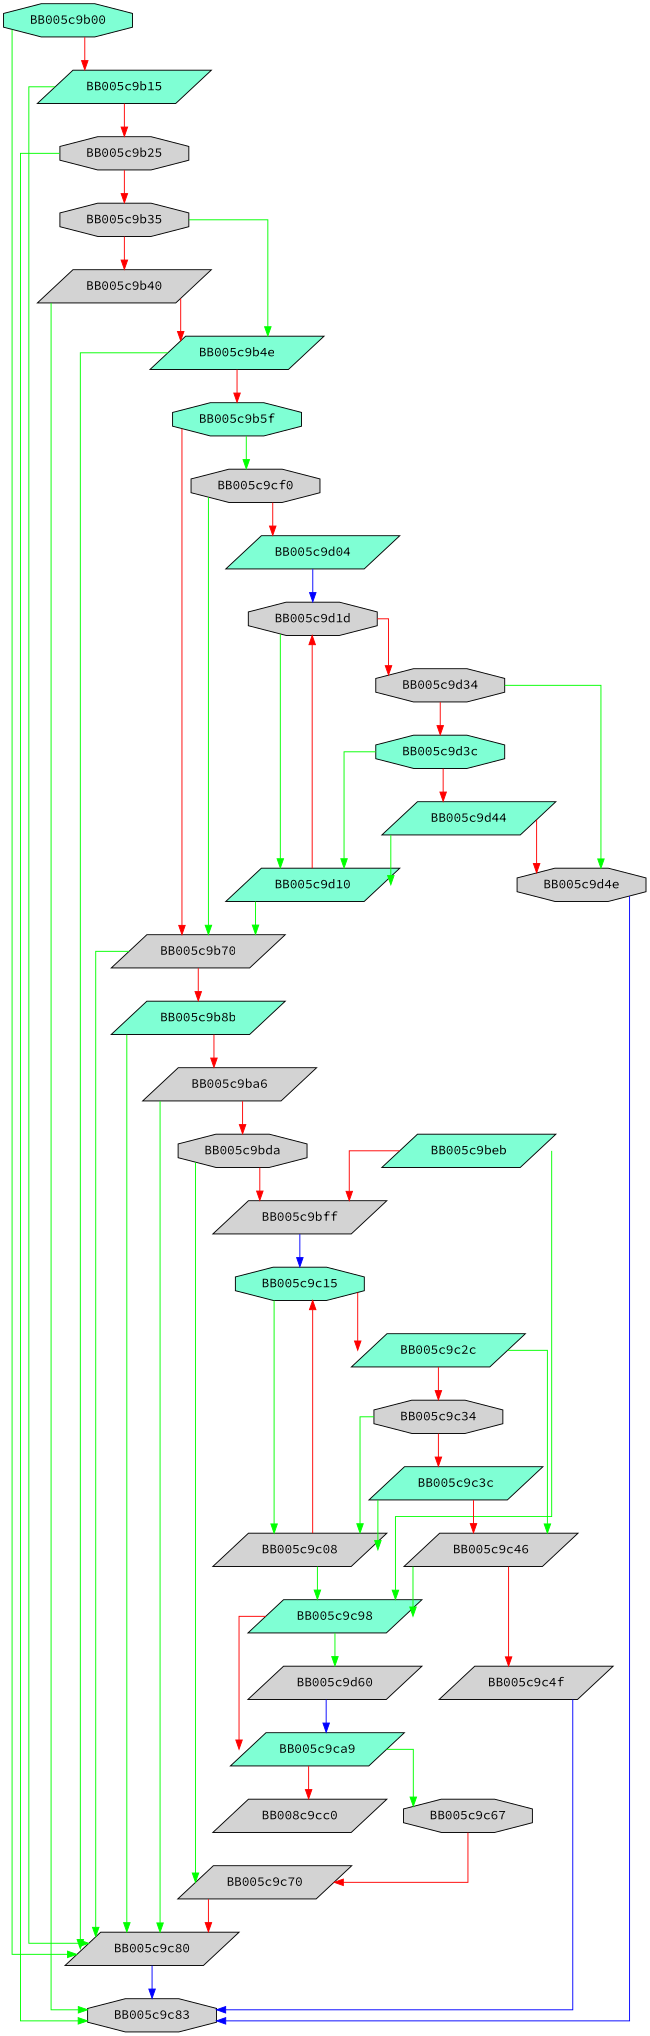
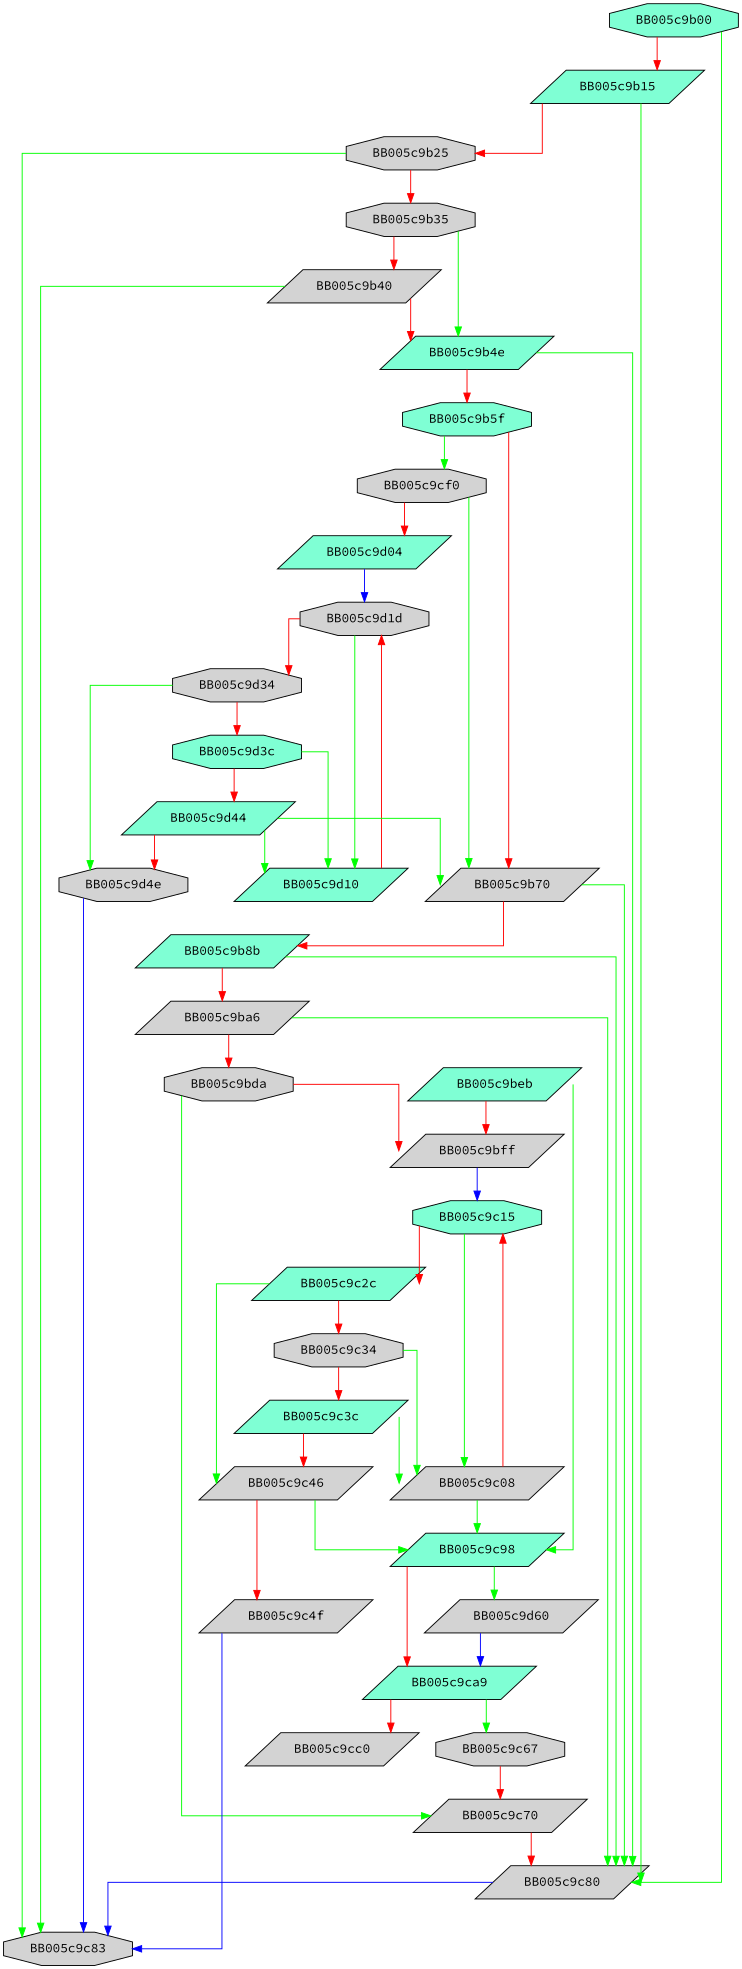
  digraph {
    fontname="Source Code Pro"
    splines=ortho
    node [fillcolor=lightgrey fontname="Source Code Pro" shape=parallelogram style=filled]
    edge [color=red fontname="Source Code Pro"]
    BB005c9b00 [fillcolor=aquamarine shape=octagon]
    BB005c9c80
    BB005c9b15 [fillcolor=aquamarine]
    BB005c9c83 [shape=octagon]
    BB005c9b25 [shape=octagon]
    BB005c9b35 [shape=octagon]
    BB005c9b4e [fillcolor=aquamarine]
    BB005c9b40
    BB005c9b5f [fillcolor=aquamarine shape=octagon]
    BB005c9cf0 [shape=octagon]
    BB005c9b70
    BB005c9d04 [fillcolor=aquamarine]
    BB005c9b8b [fillcolor=aquamarine]
    BB005c9d1d [shape=octagon]
    BB005c9ba6
    BB005c9bda [shape=octagon]
    BB005c9c70
    BB005c9bff
    BB005c9beb [fillcolor=aquamarine]
    BB005c9c98 [fillcolor=aquamarine]
    BB005c9d60
    BB005c9ca9 [fillcolor=aquamarine]
    BB005c9c15 [fillcolor=aquamarine shape=octagon]
    BB005c9c67 [shape=octagon]
-   BB005c9cc0 [label=BB008c9cc0]
+   BB005c9cc0
    BB005c9c08
    BB005c9c2c [fillcolor=aquamarine]
    BB005c9c46
    BB005c9c34 [shape=octagon]
    BB005c9c4f
    BB005c9c3c [fillcolor=aquamarine]
    BB005c9d10 [fillcolor=aquamarine]
    BB005c9d34 [shape=octagon]
    BB005c9d4e [shape=octagon]
    BB005c9d3c [fillcolor=aquamarine shape=octagon]
    BB005c9d44 [fillcolor=aquamarine]
    BB005c9b00 -> BB005c9c80 [color=green]
    BB005c9b00 -> BB005c9b15
    BB005c9c80 -> BB005c9c83 [color=blue]
    BB005c9b15 -> BB005c9c80 [color=green]
    BB005c9b15 -> BB005c9b25
    BB005c9b25 -> BB005c9c83 [color=green]
    BB005c9b25 -> BB005c9b35
    BB005c9b35 -> BB005c9b4e [color=green]
    BB005c9b35 -> BB005c9b40
    BB005c9b4e -> BB005c9c80 [color=green]
    BB005c9b4e -> BB005c9b5f
    BB005c9b40 -> BB005c9c83 [color=green]
    BB005c9b40 -> BB005c9b4e
    BB005c9b5f -> BB005c9cf0 [color=green]
    BB005c9b5f -> BB005c9b70
    BB005c9cf0 -> BB005c9b70 [color=green]
    BB005c9cf0 -> BB005c9d04
    BB005c9b70 -> BB005c9c80 [color=green]
    BB005c9b70 -> BB005c9b8b
    BB005c9d04 -> BB005c9d1d [color=blue]
    BB005c9b8b -> BB005c9c80 [color=green]
    BB005c9b8b -> BB005c9ba6
    BB005c9d1d -> BB005c9d10 [color=green]
    BB005c9d1d -> BB005c9d34
    BB005c9ba6 -> BB005c9c80 [color=green]
    BB005c9ba6 -> BB005c9bda
    BB005c9bda -> BB005c9c70 [color=green]
    BB005c9bda -> BB005c9bff
    BB005c9c70 -> BB005c9c80
    BB005c9bff -> BB005c9c15 [color=blue]
    BB005c9beb -> BB005c9bff
    BB005c9beb -> BB005c9c98 [color=green]
    BB005c9c98 -> BB005c9d60 [color=green]
    BB005c9c98 -> BB005c9ca9
    BB005c9d60 -> BB005c9ca9 [color=blue]
    BB005c9ca9 -> BB005c9c67 [color=green]
    BB005c9ca9 -> BB005c9cc0
    BB005c9c15 -> BB005c9c08 [color=green]
    BB005c9c15 -> BB005c9c2c
    BB005c9c67 -> BB005c9c70
    BB005c9c08 -> BB005c9c98 [color=green]
    BB005c9c08 -> BB005c9c15
    BB005c9c2c -> BB005c9c46 [color=green]
    BB005c9c2c -> BB005c9c34
    BB005c9c46 -> BB005c9c98 [color=green]
    BB005c9c46 -> BB005c9c4f
    BB005c9c34 -> BB005c9c08 [color=green]
    BB005c9c34 -> BB005c9c3c
    BB005c9c4f -> BB005c9c83 [color=blue]
    BB005c9c3c -> BB005c9c08 [color=green]
    BB005c9c3c -> BB005c9c46
-   BB005c9d10 -> BB005c9b70 [color=green]
+   BB005c9d44 -> BB005c9b70 [color=green]
    BB005c9d10 -> BB005c9d1d
    BB005c9d34 -> BB005c9d4e [color=green]
    BB005c9d34 -> BB005c9d3c
    BB005c9d4e -> BB005c9c83 [color=blue]
    BB005c9d3c -> BB005c9d10 [color=green]
    BB005c9d3c -> BB005c9d44
    BB005c9d44 -> BB005c9d10 [color=green]
    BB005c9d44 -> BB005c9d4e
  }
